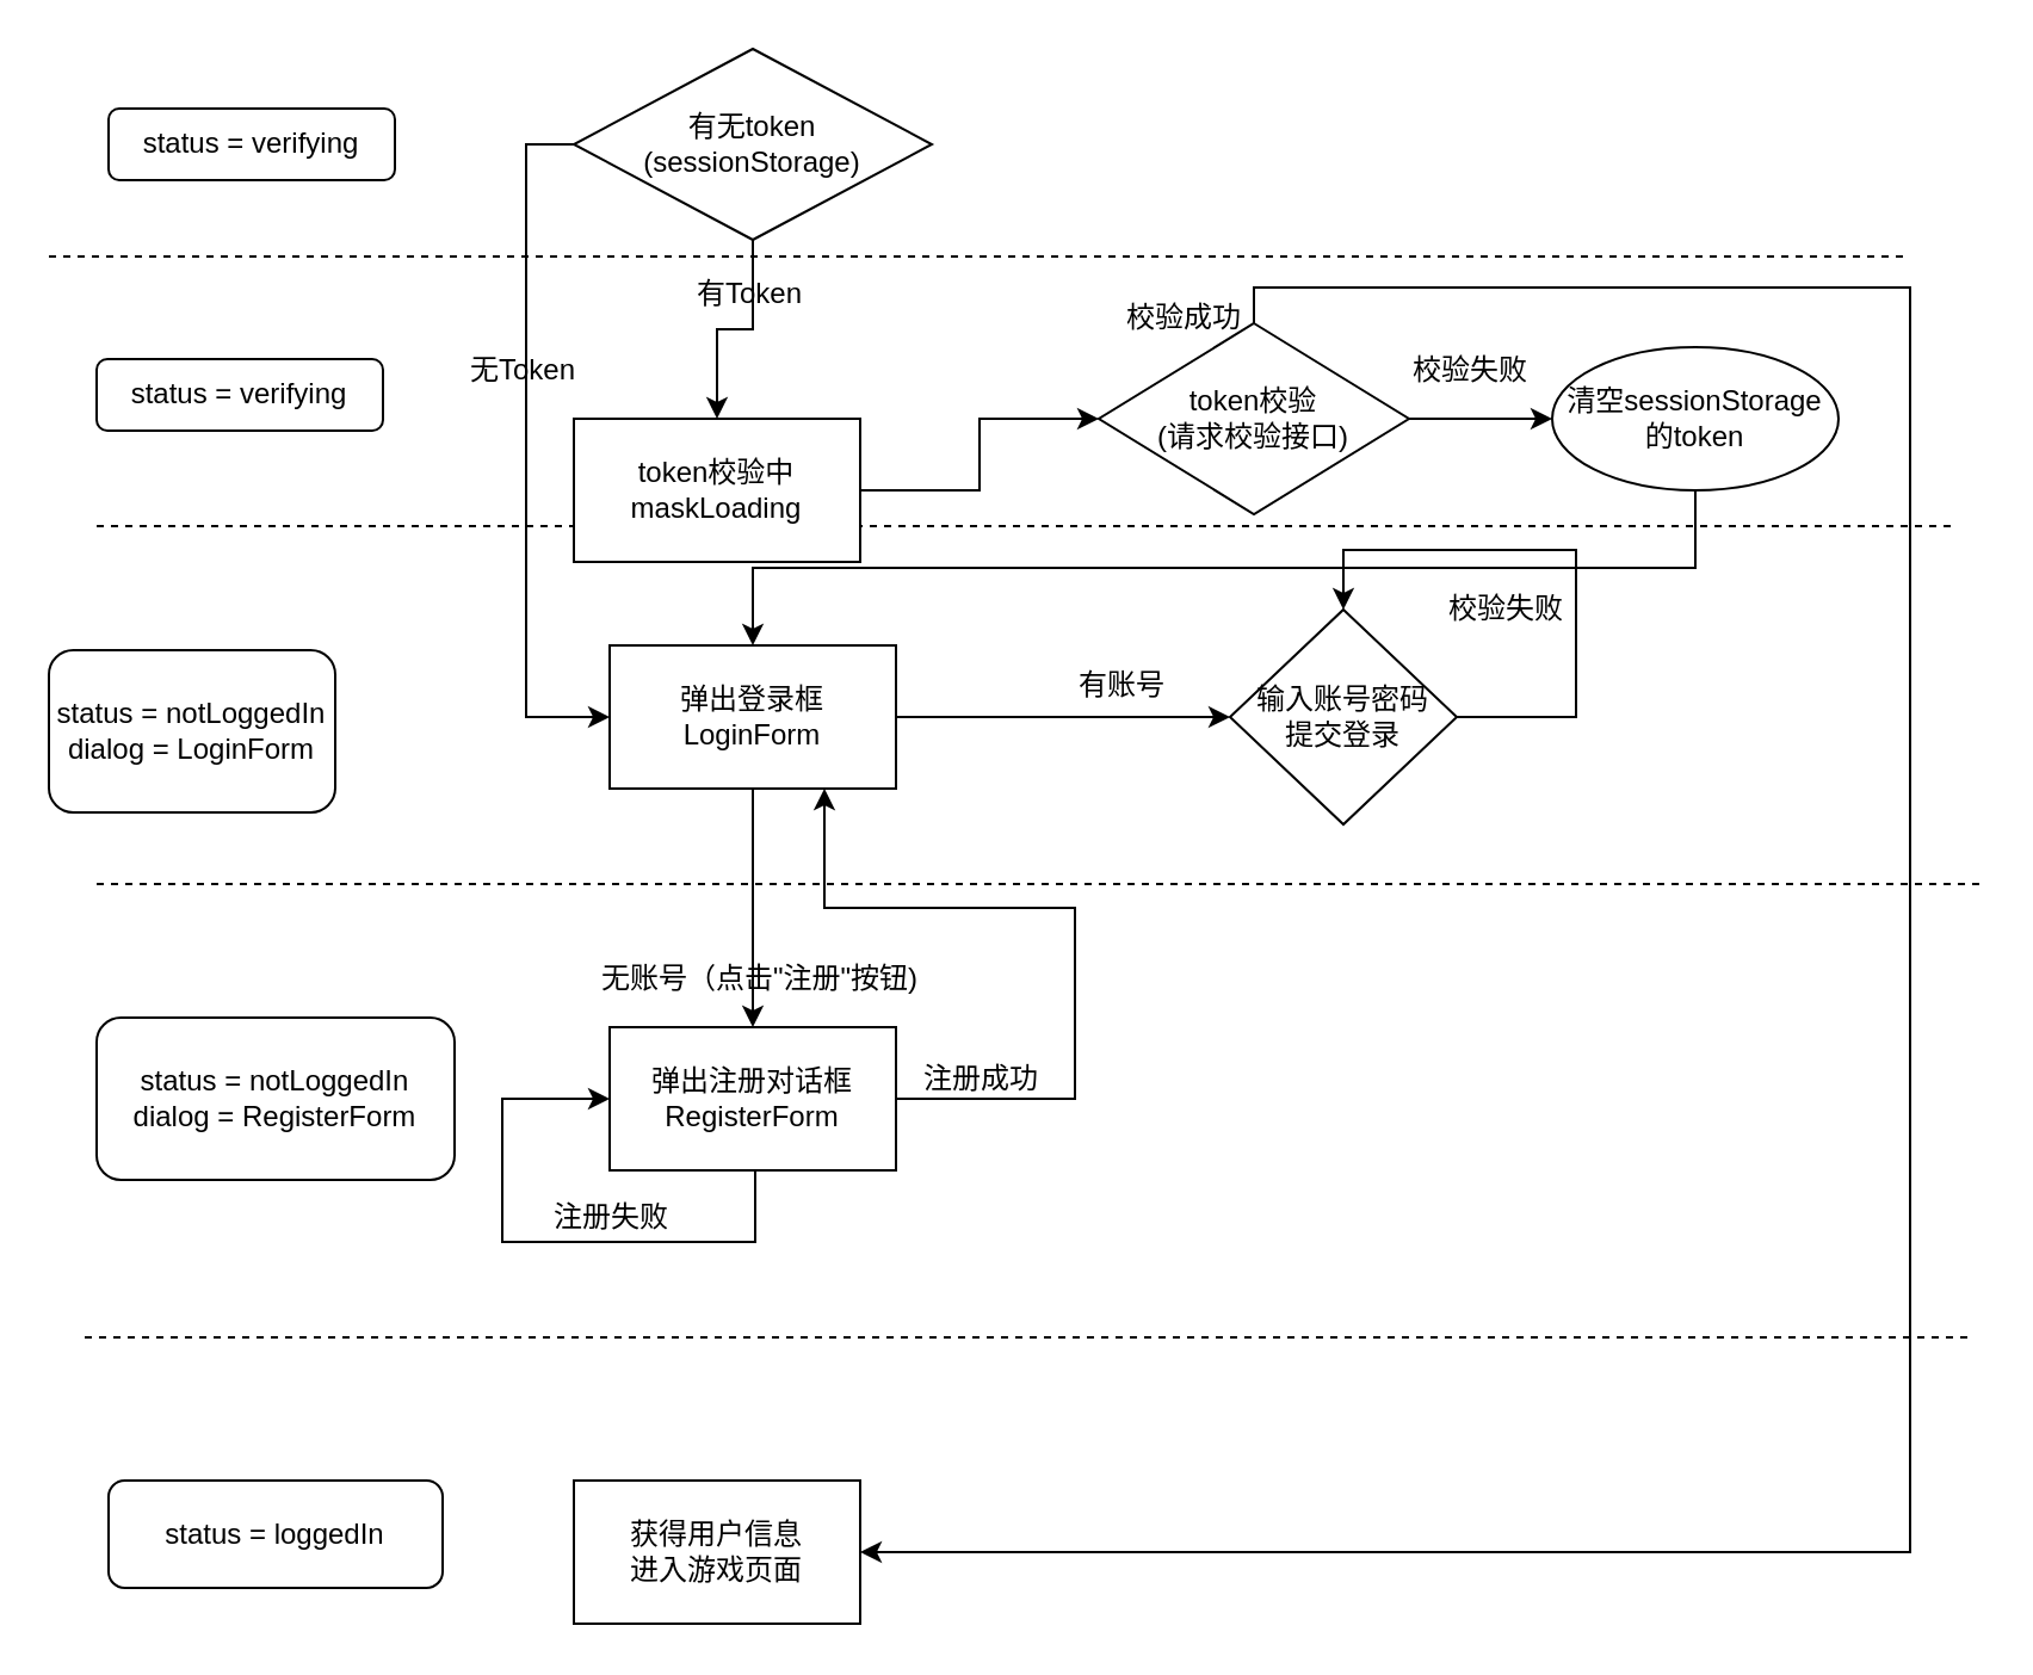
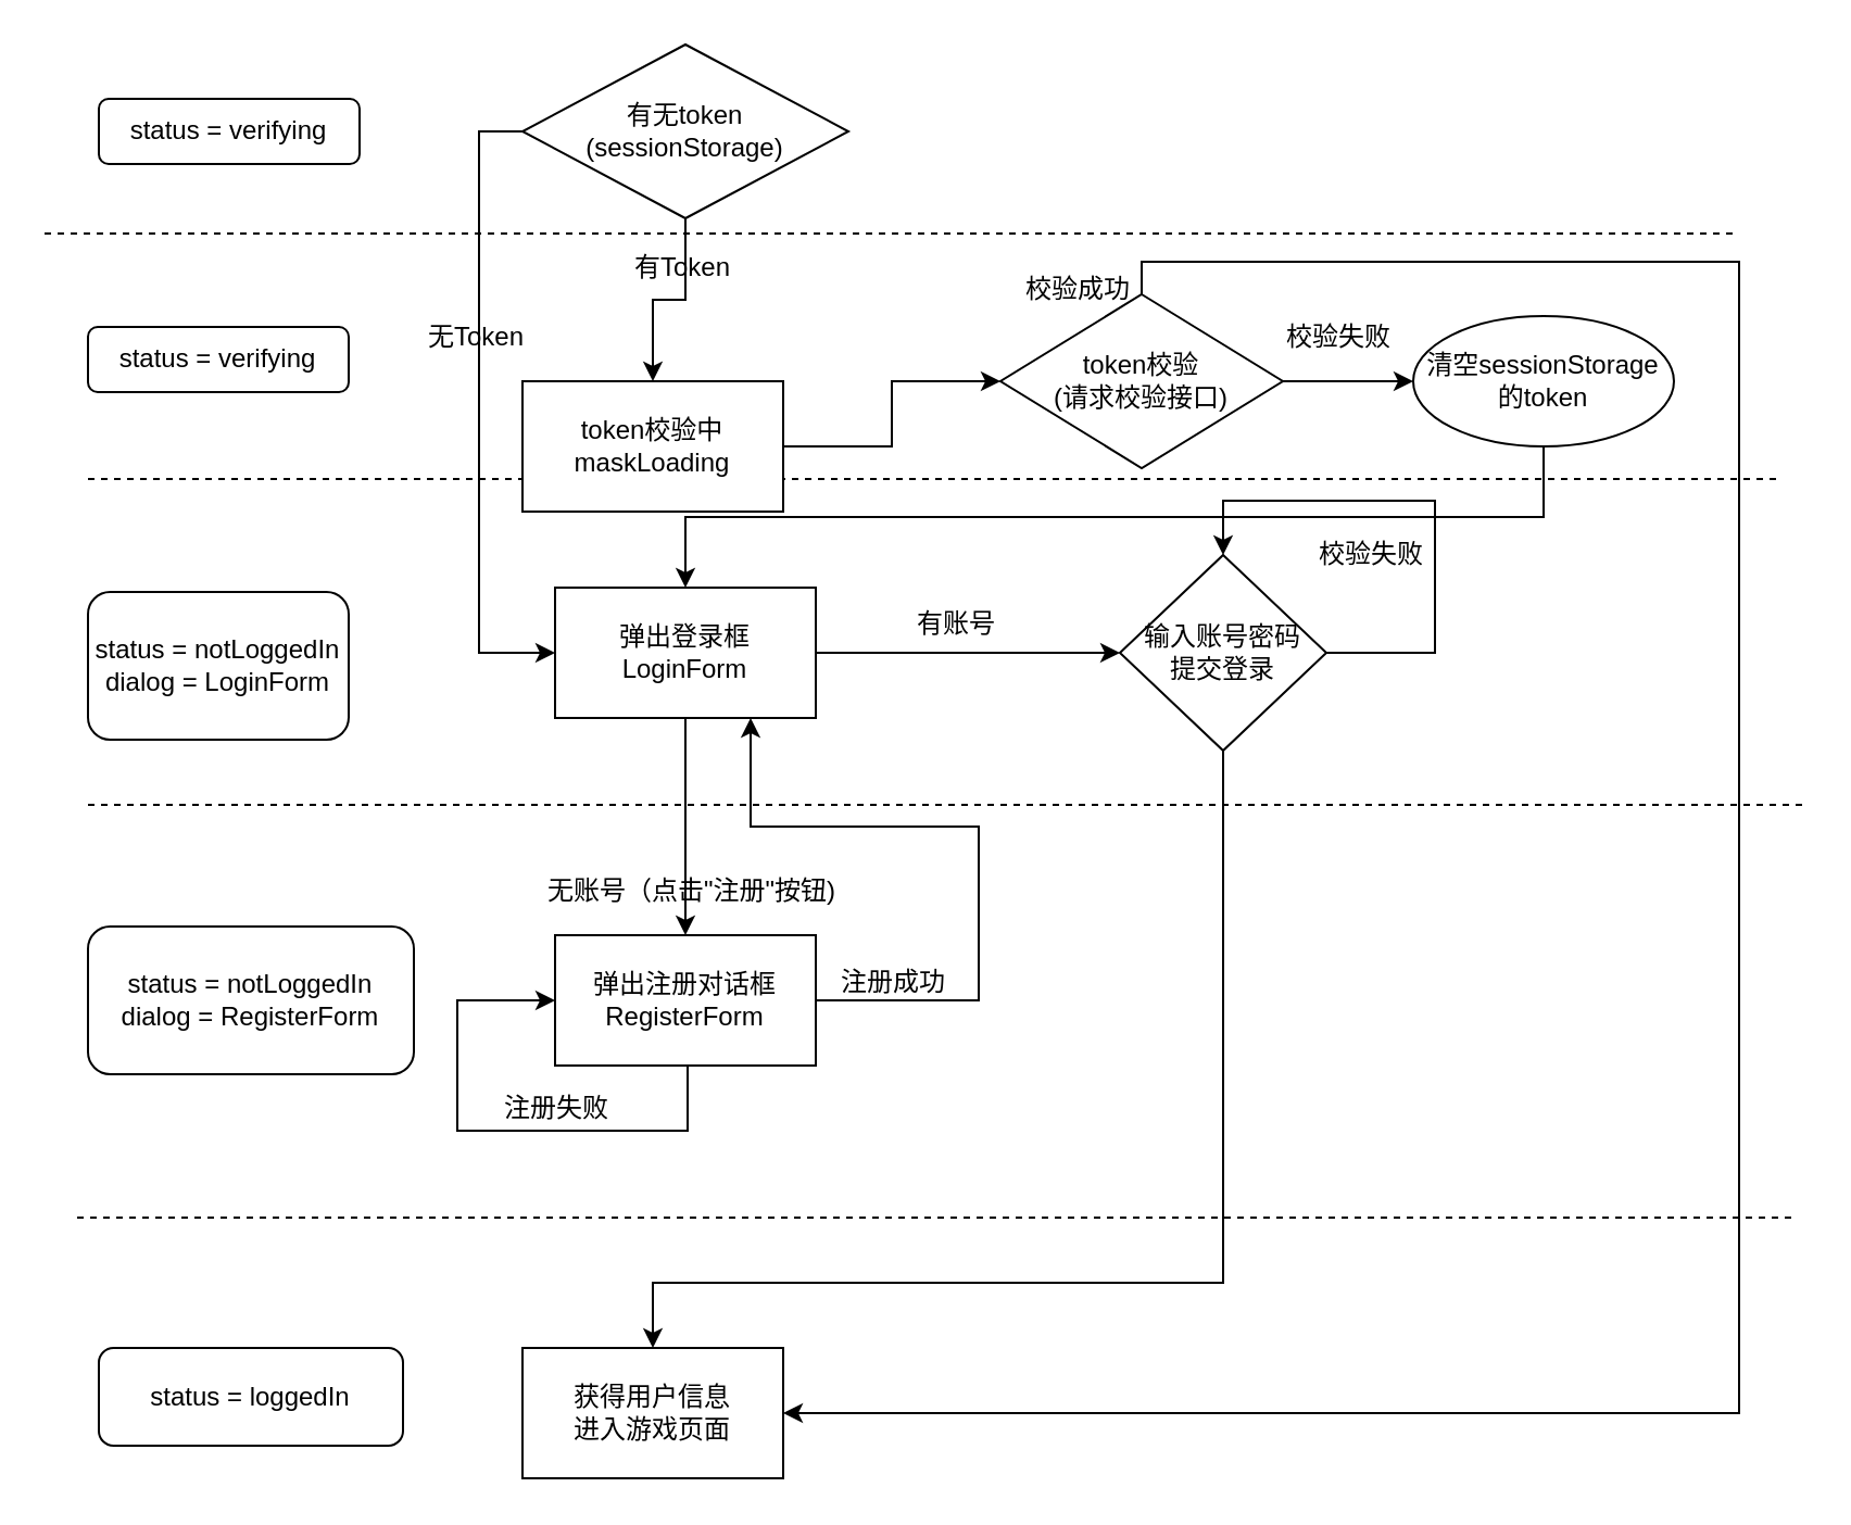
  <mxCell id="0" />
  <mxCell id="1" parent="0" />
  <mxCell id="2" style="edgeStyle=orthogonalEdgeStyle;rounded=0;orthogonalLoop=1;jettySize=auto;html=1;exitX=0;exitY=0.5;exitDx=0;exitDy=0;" parent="1" source="4" target="7" edge="1"><mxGeometry relative="1" as="geometry"><Array as="points"><mxPoint x="220" y="60" /><mxPoint x="220" y="300" /></Array></mxGeometry></mxCell>
  <mxCell id="3" style="edgeStyle=orthogonalEdgeStyle;rounded=0;orthogonalLoop=1;jettySize=auto;html=1;exitX=0.5;exitY=1;exitDx=0;exitDy=0;entryX=0.5;entryY=0;entryDx=0;entryDy=0;" parent="1" source="4" target="35" edge="1"><mxGeometry relative="1" as="geometry" /></mxCell>
  <mxCell id="4" value="有无token&lt;br&gt;(sessionStorage)" style="rhombus;whiteSpace=wrap;html=1;" parent="1" vertex="1"><mxGeometry x="240" y="20" width="150" height="80" as="geometry" /></mxCell>
  <mxCell id="5" style="edgeStyle=orthogonalEdgeStyle;rounded=0;orthogonalLoop=1;jettySize=auto;html=1;exitX=1;exitY=0.5;exitDx=0;exitDy=0;entryX=0;entryY=0.5;entryDx=0;entryDy=0;" parent="1" source="7" target="15" edge="1"><mxGeometry relative="1" as="geometry" /></mxCell>
  <mxCell id="6" value="" style="edgeStyle=orthogonalEdgeStyle;rounded=0;orthogonalLoop=1;jettySize=auto;html=1;" parent="1" source="7" target="17" edge="1"><mxGeometry relative="1" as="geometry" /></mxCell>
  <mxCell id="7" value="弹出登录框&lt;br&gt;LoginForm" style="rounded=0;whiteSpace=wrap;html=1;" parent="1" vertex="1"><mxGeometry x="255" y="270" width="120" height="60" as="geometry" /></mxCell>
  <mxCell id="8" style="edgeStyle=orthogonalEdgeStyle;rounded=0;orthogonalLoop=1;jettySize=auto;html=1;entryX=1;entryY=0.5;entryDx=0;entryDy=0;exitX=0.5;exitY=0;exitDx=0;exitDy=0;" parent="1" source="10" target="11" edge="1"><mxGeometry relative="1" as="geometry"><Array as="points"><mxPoint x="525" y="120" /><mxPoint x="800" y="120" /><mxPoint x="800" y="650" /></Array><mxPoint x="470" y="120" as="sourcePoint" /></mxGeometry></mxCell>
  <mxCell id="9" style="edgeStyle=orthogonalEdgeStyle;rounded=0;orthogonalLoop=1;jettySize=auto;html=1;exitX=1;exitY=0.5;exitDx=0;exitDy=0;entryX=0;entryY=0.5;entryDx=0;entryDy=0;" parent="1" source="10" target="19" edge="1"><mxGeometry relative="1" as="geometry" /></mxCell>
  <mxCell id="10" value="token校验&lt;br&gt;(请求校验接口)" style="rhombus;whiteSpace=wrap;html=1;" parent="1" vertex="1"><mxGeometry x="460" y="135" width="130" height="80" as="geometry" /></mxCell>
  <mxCell id="11" value="获得用户信息&lt;br&gt;进入游戏页面" style="rounded=0;whiteSpace=wrap;html=1;" parent="1" vertex="1"><mxGeometry x="240" y="620" width="120" height="60" as="geometry" /></mxCell>
  <mxCell id="12" value="校验失败" style="text;html=1;resizable=0;points=[];autosize=1;align=left;verticalAlign=top;spacingTop=-4;" parent="1" vertex="1"><mxGeometry x="590" y="145" width="60" height="20" as="geometry" /></mxCell>
+ <mxCell id="13" style="edgeStyle=orthogonalEdgeStyle;rounded=0;orthogonalLoop=1;jettySize=auto;html=1;entryX=0.5;entryY=0;entryDx=0;entryDy=0;" parent="1" source="15" target="11" edge="1"><mxGeometry relative="1" as="geometry"><Array as="points"><mxPoint x="563" y="590" /><mxPoint x="300" y="590" /></Array><mxPoint x="280" y="560" as="targetPoint" /></mxGeometry></mxCell>
  <mxCell id="14" style="edgeStyle=orthogonalEdgeStyle;rounded=0;orthogonalLoop=1;jettySize=auto;html=1;exitX=1;exitY=0.5;exitDx=0;exitDy=0;entryX=0.5;entryY=0;entryDx=0;entryDy=0;" parent="1" source="15" target="15" edge="1"><mxGeometry relative="1" as="geometry"><mxPoint x="730" y="250" as="targetPoint" /><Array as="points"><mxPoint x="660" y="300" /><mxPoint x="660" y="230" /><mxPoint x="563" y="230" /></Array></mxGeometry></mxCell>
  <mxCell id="15" value="输入账号密码&lt;br&gt;提交登录" style="rhombus;whiteSpace=wrap;html=1;" parent="1" vertex="1"><mxGeometry x="515" y="255" width="95" height="90" as="geometry" /></mxCell>
  <mxCell id="16" style="edgeStyle=orthogonalEdgeStyle;rounded=0;orthogonalLoop=1;jettySize=auto;html=1;exitX=1;exitY=0.5;exitDx=0;exitDy=0;entryX=0.75;entryY=1;entryDx=0;entryDy=0;" parent="1" source="17" target="7" edge="1"><mxGeometry relative="1" as="geometry"><Array as="points"><mxPoint x="450" y="460" /><mxPoint x="450" y="380" /><mxPoint x="345" y="380" /></Array></mxGeometry></mxCell>
  <mxCell id="17" value="弹出注册对话框&lt;br&gt;RegisterForm" style="rounded=0;whiteSpace=wrap;html=1;" parent="1" vertex="1"><mxGeometry x="255" y="430" width="120" height="60" as="geometry" /></mxCell>
  <mxCell id="18" style="edgeStyle=orthogonalEdgeStyle;rounded=0;orthogonalLoop=1;jettySize=auto;html=1;exitX=0.5;exitY=1;exitDx=0;exitDy=0;entryX=0.5;entryY=0;entryDx=0;entryDy=0;" parent="1" source="19" target="7" edge="1"><mxGeometry relative="1" as="geometry" /></mxCell>
  <mxCell id="19" value="&lt;span style=&quot;text-align: left&quot;&gt;清空sessionStorage的token&lt;/span&gt;" style="ellipse;whiteSpace=wrap;html=1;" parent="1" vertex="1"><mxGeometry x="650" y="145" width="120" height="60" as="geometry" /></mxCell>
  <mxCell id="20" value="无账号（点击&quot;注册&quot;按钮)" style="text;html=1;resizable=0;points=[];autosize=1;align=left;verticalAlign=top;spacingTop=-4;" parent="1" vertex="1"><mxGeometry x="250" y="400" width="150" height="20" as="geometry" /></mxCell>
- <mxCell id="21" value="有账号" style="text;html=1;resizable=0;points=[];autosize=1;align=left;verticalAlign=top;spacingTop=-4;" parent="1" vertex="1"><mxGeometry x="450" y="277" width="50" height="20" as="geometry" /></mxCell>
+ <mxCell id="21" value="有账号" style="text;html=1;resizable=0;points=[];autosize=1;align=left;verticalAlign=top;spacingTop=-4;" parent="1" vertex="1"><mxGeometry x="420" y="277" width="50" height="20" as="geometry" /></mxCell>
  <mxCell id="22" value="校验失败" style="text;html=1;resizable=0;points=[];autosize=1;align=left;verticalAlign=top;spacingTop=-4;" parent="1" vertex="1"><mxGeometry x="605" y="245" width="60" height="20" as="geometry" /></mxCell>
  <mxCell id="23" value="注册失败" style="text;html=1;resizable=0;points=[];autosize=1;align=left;verticalAlign=top;spacingTop=-4;" parent="1" vertex="1"><mxGeometry x="230" y="500" width="60" height="20" as="geometry" /></mxCell>
  <mxCell id="24" value="注册成功" style="text;html=1;resizable=0;points=[];autosize=1;align=left;verticalAlign=top;spacingTop=-4;" parent="1" vertex="1"><mxGeometry x="385" y="442" width="60" height="20" as="geometry" /></mxCell>
  <mxCell id="25" value="" style="endArrow=none;dashed=1;html=1;" parent="1" edge="1"><mxGeometry width="50" height="50" relative="1" as="geometry"><mxPoint x="40" y="370" as="sourcePoint" /><mxPoint x="830" y="370" as="targetPoint" /></mxGeometry></mxCell>
  <mxCell id="26" value="" style="endArrow=none;dashed=1;html=1;" parent="1" edge="1"><mxGeometry width="50" height="50" relative="1" as="geometry"><mxPoint x="40" y="220" as="sourcePoint" /><mxPoint x="820" y="220" as="targetPoint" /></mxGeometry></mxCell>
- <mxCell id="27" value="status = notLoggedIn&lt;br&gt;dialog = LoginForm" style="rounded=1;whiteSpace=wrap;html=1;" parent="1" vertex="1"><mxGeometry x="20" y="272" width="120" height="68" as="geometry" /></mxCell>
+ <mxCell id="27" value="status = notLoggedIn&lt;br&gt;dialog = LoginForm" style="rounded=1;whiteSpace=wrap;html=1;" parent="1" vertex="1"><mxGeometry x="40" y="272" width="120" height="68" as="geometry" /></mxCell>
  <mxCell id="28" value="status = verifying" style="rounded=1;whiteSpace=wrap;html=1;" parent="1" vertex="1"><mxGeometry x="40" y="150" width="120" height="30" as="geometry" /></mxCell>
  <mxCell id="29" value="" style="endArrow=none;dashed=1;html=1;" parent="1" edge="1"><mxGeometry width="50" height="50" relative="1" as="geometry"><mxPoint x="35" y="560" as="sourcePoint" /><mxPoint x="825" y="560" as="targetPoint" /></mxGeometry></mxCell>
  <mxCell id="30" style="edgeStyle=orthogonalEdgeStyle;rounded=0;orthogonalLoop=1;jettySize=auto;html=1;exitX=0.5;exitY=1;exitDx=0;exitDy=0;entryX=0;entryY=0.5;entryDx=0;entryDy=0;" parent="1" source="17" target="17" edge="1"><mxGeometry relative="1" as="geometry"><Array as="points"><mxPoint x="316" y="520" /><mxPoint x="210" y="520" /><mxPoint x="210" y="460" /></Array></mxGeometry></mxCell>
  <mxCell id="31" value="status = loggedIn" style="rounded=1;whiteSpace=wrap;html=1;" parent="1" vertex="1"><mxGeometry x="45" y="620" width="140" height="45" as="geometry" /></mxCell>
  <mxCell id="32" value="status = notLoggedIn&lt;br&gt;dialog = RegisterForm" style="rounded=1;whiteSpace=wrap;html=1;" parent="1" vertex="1"><mxGeometry x="40" y="426" width="150" height="68" as="geometry" /></mxCell>
  <mxCell id="33" value="无Token" style="text;html=1;resizable=0;points=[];autosize=1;align=left;verticalAlign=top;spacingTop=-4;" parent="1" vertex="1"><mxGeometry x="195" y="145" width="60" height="20" as="geometry" /></mxCell>
  <mxCell id="34" style="edgeStyle=orthogonalEdgeStyle;rounded=0;orthogonalLoop=1;jettySize=auto;html=1;exitX=1;exitY=0.5;exitDx=0;exitDy=0;entryX=0;entryY=0.5;entryDx=0;entryDy=0;" parent="1" source="35" target="10" edge="1"><mxGeometry relative="1" as="geometry" /></mxCell>
  <mxCell id="35" value="token校验中&lt;br&gt;maskLoading" style="rounded=0;whiteSpace=wrap;html=1;" parent="1" vertex="1"><mxGeometry x="240" y="175" width="120" height="60" as="geometry" /></mxCell>
  <mxCell id="36" value="有Token" style="text;html=1;resizable=0;points=[];autosize=1;align=left;verticalAlign=top;spacingTop=-4;" parent="1" vertex="1"><mxGeometry x="290" y="112.5" width="60" height="20" as="geometry" /></mxCell>
  <mxCell id="37" value="" style="endArrow=none;dashed=1;html=1;" parent="1" edge="1"><mxGeometry width="50" height="50" relative="1" as="geometry"><mxPoint x="20" y="107" as="sourcePoint" /><mxPoint x="800" y="107" as="targetPoint" /></mxGeometry></mxCell>
  <mxCell id="38" value="校验成功" style="text;html=1;resizable=0;points=[];autosize=1;align=left;verticalAlign=top;spacingTop=-4;" parent="1" vertex="1"><mxGeometry x="470" y="122.5" width="60" height="20" as="geometry" /></mxCell>
  <mxCell id="39" value="status = verifying" style="rounded=1;whiteSpace=wrap;html=1;" parent="1" vertex="1"><mxGeometry x="45" y="45" width="120" height="30" as="geometry" /></mxCell>
